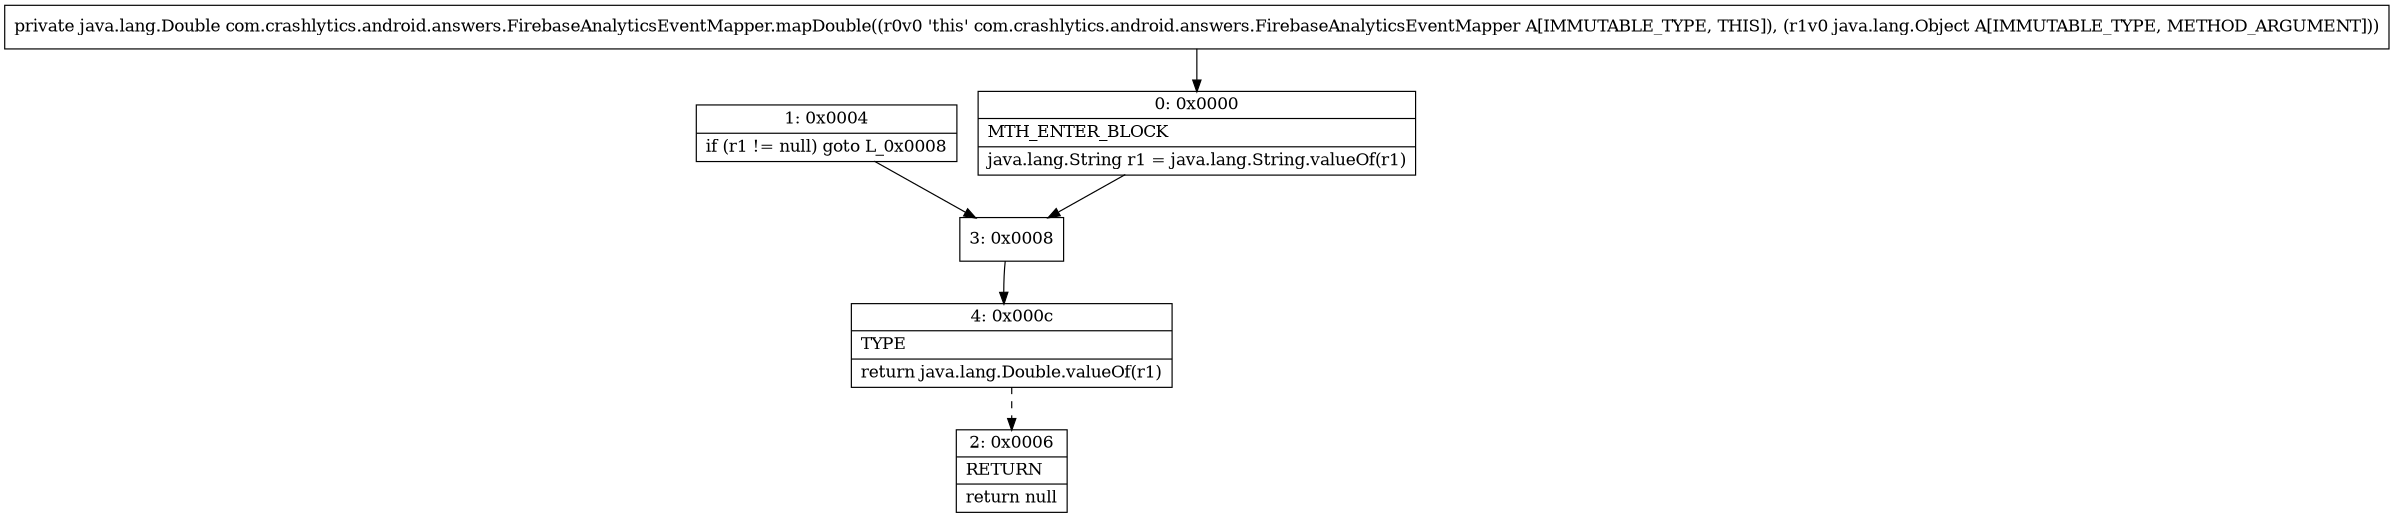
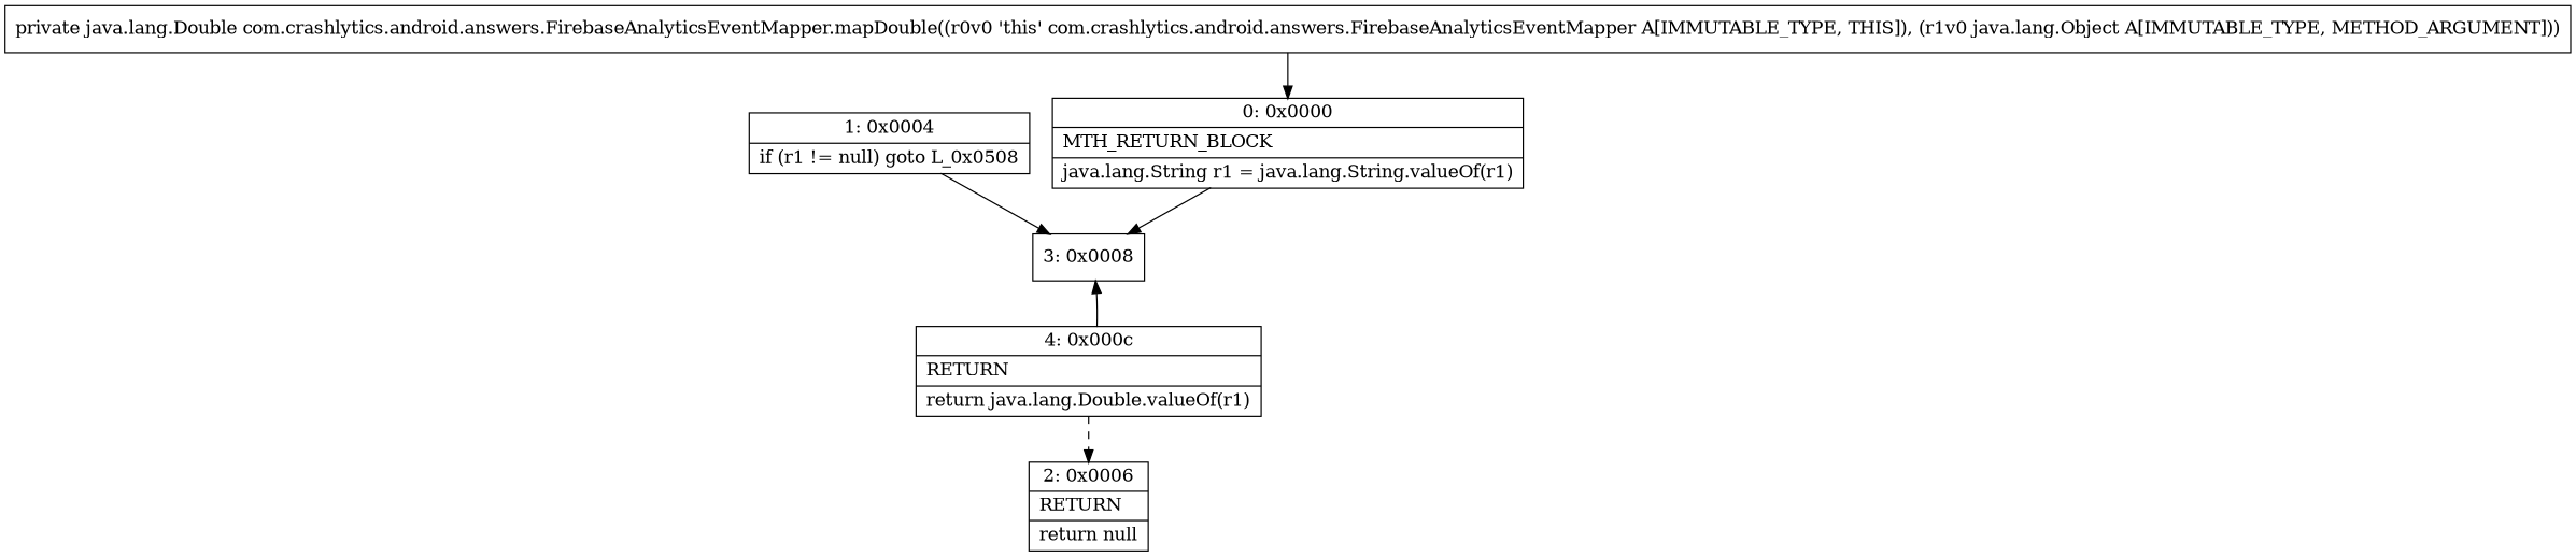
  digraph {
    node [shape=record]
-   n1 [label="{0\:\ 0x0000|MTH_ENTER_BLOCK\l|java.lang.String r1 = java.lang.String.valueOf(r1)\l}"]
+   n1 [label="{0\:\ 0x0000|MTH_RETURN_BLOCK\l|java.lang.String r1 = java.lang.String.valueOf(r1)\l}"]
    n2 [label="{3\:\ 0x0008}"]
-   n3 [label="{1\:\ 0x0004|if (r1 != null) goto L_0x0008\l}"]
+   n3 [label="{1\:\ 0x0004|if (r1 != null) goto L_0x0508\l}"]
    n4 [label="{2\:\ 0x0006|RETURN\l|return null\l}"]
-   n5 [label="{4\:\ 0x000c|TYPE\l|return java.lang.Double.valueOf(r1)\l}"]
+   n5 [label="{4\:\ 0x000c|RETURN\l|return java.lang.Double.valueOf(r1)\l}"]
    n6 [label="{private java.lang.Double com.crashlytics.android.answers.FirebaseAnalyticsEventMapper.mapDouble((r0v0 'this' com.crashlytics.android.answers.FirebaseAnalyticsEventMapper A[IMMUTABLE_TYPE, THIS]), (r1v0 java.lang.Object A[IMMUTABLE_TYPE, METHOD_ARGUMENT])) }"]
    n1 -> n2
-   n2 -> n5
+   n5 -> n2
    n3 -> n2
    n5 -> n4 [style=dashed]
    n6 -> n1
  }
